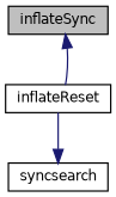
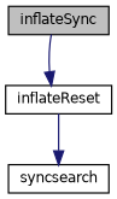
  digraph {
    rankdir=TB
    node [color=black fillcolor=white fontname=Helvetica fontsize=10 shape=record style=filled]
    edge [color=midnightblue fontname=Helvetica fontsize=10 labelfontname=Helvetica labelfontsize=10 style=solid]
    n1 [fillcolor=grey75 fontcolor=black height=0.2 label=inflateSync width=0.4]
    n2 [height=0.2 label=inflateReset width=0.4]
    n3 [height=0.2 label=syncsearch width=0.4]
-   n2 -> n1
+   n1 -> n2
    n2 -> n3
  }
